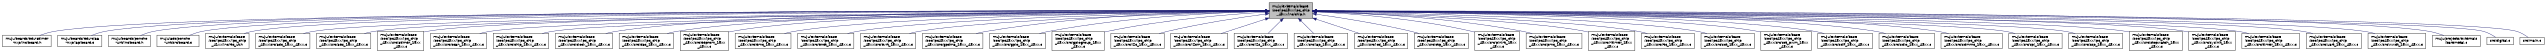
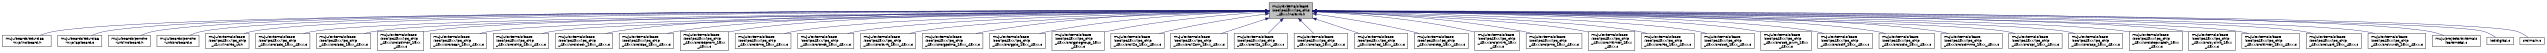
  digraph {
    node [color=black fillcolor=white fontname=Helvetica fontsize=10 shape=record style=filled]
    edge [color=midnightblue dir=back fontname=Helvetica fontsize=10 labelfontname=Helvetica labelfontsize=10 style=solid]
-   n1 [fillcolor=grey75 fontcolor=black height=0.2 label="muju/externals/base\l/soc/lpc43xx/lpc_chip\l_43xx/inc/chip.h" width=0.4]
-   n2 [height=0.2 label="muju/boards/edu-atimer\l-nxp/inc/board.h" width=0.4]
+   n1 [fillcolor=grey75 fontcolor=black height=0.2 label="muju/externals/base\l/soc/lpc43xx/lpc_chip\l_43xx/inc/evrt.h" width=0.4]
+   n2 [height=0.2 label="muju/boards/edu-ciaa\l-nxp/inc/board.h" width=0.4]
    n3 [height=0.2 label="muju/boards/edu-ciaa\l-nxp/iap/board.c" width=0.4]
    n4 [height=0.2 label="muju/boards/poncho\l-unt/inc/board.h" width=0.4]
-   n5 [height=0.2 label="muju/adc/poncho\l-unt/src/board.c" width=0.4]
+   n5 [height=0.2 label="muju/boards/poncho\l-unt/src/board.c" width=0.4]
    n6 [height=0.2 label="muju/externals/base\l/soc/lpc43xx/lpc_chip\l_41xx/inc/rtc_ut.h" width=0.4]
    n7 [height=0.2 label="muju/externals/base\l/soc/lpc43xx/lpc_chip\l_43xx/src/adc_18xx_43xx.c" width=0.4]
    n8 [height=0.2 label="muju/externals/base\l/soc/lpc43xx/lpc_chip\l_43xx/src/aes_18xx_43xx.c" width=0.4]
    n9 [height=0.2 label="muju/externals/base\l/soc/lpc43xx/lpc_chip\l_43xx/src/atimer_18xx\l_43xx.c" width=0.4]
    n10 [height=0.2 label="muju/externals/base\l/soc/lpc43xx/lpc_chip\l_43xx/src/ccan_18xx_43xx.c" width=0.4]
    n11 [height=0.2 label="muju/externals/base\l/soc/lpc43xx/lpc_chip\l_43xx/src/chip_18xx_43xx.c" width=0.4]
    n12 [height=0.2 label="muju/externals/base\l/soc/lpc43xx/lpc_chip\l_43xx/src/clock_18xx_43xx.c" width=0.4]
    n13 [height=0.2 label="muju/externals/base\l/soc/lpc43xx/lpc_chip\l_43xx/src/dac_18xx_43xx.c" width=0.4]
    n14 [height=0.2 label="muju/externals/base\l/soc/lpc43xx/lpc_chip\l_43xx/src/eeprom_18xx\l_43xx.c" width=0.4]
    n15 [height=0.2 label="muju/externals/base\l/soc/lpc43xx/lpc_chip\l_43xx/src/emc_18xx_43xx.c" width=0.4]
    n16 [height=0.2 label="muju/externals/base\l/soc/lpc43xx/lpc_chip\l_43xx/src/enet_18xx_43xx.c" width=0.4]
    n17 [height=0.2 label="muju/externals/base\l/soc/lpc43xx/lpc_chip\l_43xx/src/evrt_18xx_43xx.c" width=0.4]
    n18 [height=0.2 label="muju/externals/base\l/soc/lpc43xx/lpc_chip\l_43xx/src/gpdma_18xx_43xx.c" width=0.4]
    n19 [height=0.2 label="muju/externals/base\l/soc/lpc43xx/lpc_chip\l_43xx/src/gpio_18xx_43xx.c" width=0.4]
    n20 [height=0.2 label="muju/externals/base\l/soc/lpc43xx/lpc_chip\l_43xx/src/gpiogroup_18xx\l_43xx.c" width=0.4]
    n21 [height=0.2 label="muju/externals/base\l/soc/lpc43xx/lpc_chip\l_43xx/src/i2c_18xx_43xx.c" width=0.4]
    n22 [height=0.2 label="muju/externals/base\l/soc/lpc43xx/lpc_chip\l_43xx/src/i2cm_18xx_43xx.c" width=0.4]
    n23 [height=0.2 label="muju/externals/base\l/soc/lpc43xx/lpc_chip\l_43xx/src/i2s_18xx_43xx.c" width=0.4]
    n24 [height=0.2 label="muju/externals/base\l/soc/lpc43xx/lpc_chip\l_43xx/src/iap_18xx_43xx.c" width=0.4]
    n25 [height=0.2 label="muju/externals/base\l/soc/lpc43xx/lpc_chip\l_43xx/src/lcd_18xx_43xx.c" width=0.4]
    n26 [height=0.2 label="muju/externals/base\l/soc/lpc43xx/lpc_chip\l_43xx/src/otp_18xx_43xx.c" width=0.4]
    n27 [height=0.2 label="muju/externals/base\l/soc/lpc43xx/lpc_chip\l_43xx/src/pinint_18xx\l_43xx.c" width=0.4]
    n28 [height=0.2 label="muju/externals/base\l/soc/lpc43xx/lpc_chip\l_43xx/src/pmc_18xx_43xx.c" width=0.4]
    n29 [height=0.2 label="muju/externals/base\l/soc/lpc43xx/lpc_chip\l_43xx/src/ritimer_18xx\l_43xx.c" width=0.4]
    n30 [height=0.2 label="muju/externals/base\l/soc/lpc43xx/lpc_chip\l_43xx/src/rtc_18xx_43xx.c" width=0.4]
    n31 [height=0.2 label="muju/externals/base\l/soc/lpc43xx/lpc_chip\l_43xx/src/sct_18xx_43xx.c" width=0.4]
    n32 [height=0.2 label="muju/externals/base\l/soc/lpc43xx/lpc_chip\l_43xx/src/sct_pwm_18xx\l_43xx.c" width=0.4]
    n33 [height=0.2 label="muju/externals/base\l/soc/lpc43xx/lpc_chip\l_43xx/src/sdif_18xx_43xx.c" width=0.4]
    n34 [height=0.2 label="muju/externals/base\l/soc/lpc43xx/lpc_chip\l_43xx/src/sdio_18xx_43xx.c" width=0.4]
    n35 [height=0.2 label="muju/externals/base\l/soc/lpc43xx/lpc_chip\l_43xx/src/sdmmc_18xx_43xx.c" width=0.4]
    n36 [height=0.2 label="muju/externals/base\l/soc/lpc43xx/lpc_chip\l_43xx/src/spi_18xx_43xx.c" width=0.4]
    n37 [height=0.2 label="muju/externals/base\l/soc/lpc43xx/lpc_chip\l_43xx/src/ssp_18xx_43xx.c" width=0.4]
    n38 [height=0.2 label="muju/externals/base\l/soc/lpc43xx/lpc_chip\l_43xx/src/stopwatch_18xx\l_43xx.c" width=0.4]
    n39 [height=0.2 label="muju/externals/base\l/soc/lpc43xx/lpc_chip\l_43xx/src/sysinit_18xx\l_43xx.c" width=0.4]
    n40 [height=0.2 label="muju/externals/base\l/soc/lpc43xx/lpc_chip\l_43xx/src/timer_18xx_43xx.c" width=0.4]
    n41 [height=0.2 label="muju/externals/base\l/soc/lpc43xx/lpc_chip\l_43xx/src/uart_18xx_43xx.c" width=0.4]
    n42 [height=0.2 label="muju/externals/base\l/soc/lpc43xx/lpc_chip\l_43xx/src/wwdt_18xx_43xx.c" width=0.4]
    n43 [height=0.2 label="muju/projects/externals\l/baremetal.c" width=0.4]
-   n44 [height=0.2 label="src/digital.c" width=0.4]
+   n44 [height=0.2 label="lcd/digital.c" width=0.4]
    n45 [height=0.2 label="src/main.c" width=0.4]
    n1 -> n2
    n1 -> n3
    n1 -> n4
    n1 -> n5
    n1 -> n6
    n1 -> n7
    n1 -> n8
    n1 -> n9
    n1 -> n10
    n1 -> n11
    n1 -> n12
    n1 -> n13
    n1 -> n14
    n1 -> n15
    n1 -> n16
    n1 -> n17
    n1 -> n18
    n1 -> n19
    n1 -> n20
    n1 -> n21
    n1 -> n22
    n1 -> n23
    n1 -> n24
    n1 -> n25
    n1 -> n26
    n1 -> n27
    n1 -> n28
    n1 -> n29
    n1 -> n30
    n1 -> n31
    n1 -> n32
    n1 -> n33
    n1 -> n34
    n1 -> n35
    n1 -> n36
    n1 -> n37
    n1 -> n38
    n1 -> n39
    n1 -> n40
    n1 -> n41
    n1 -> n42
    n1 -> n43
    n1 -> n44
    n1 -> n45
  }
